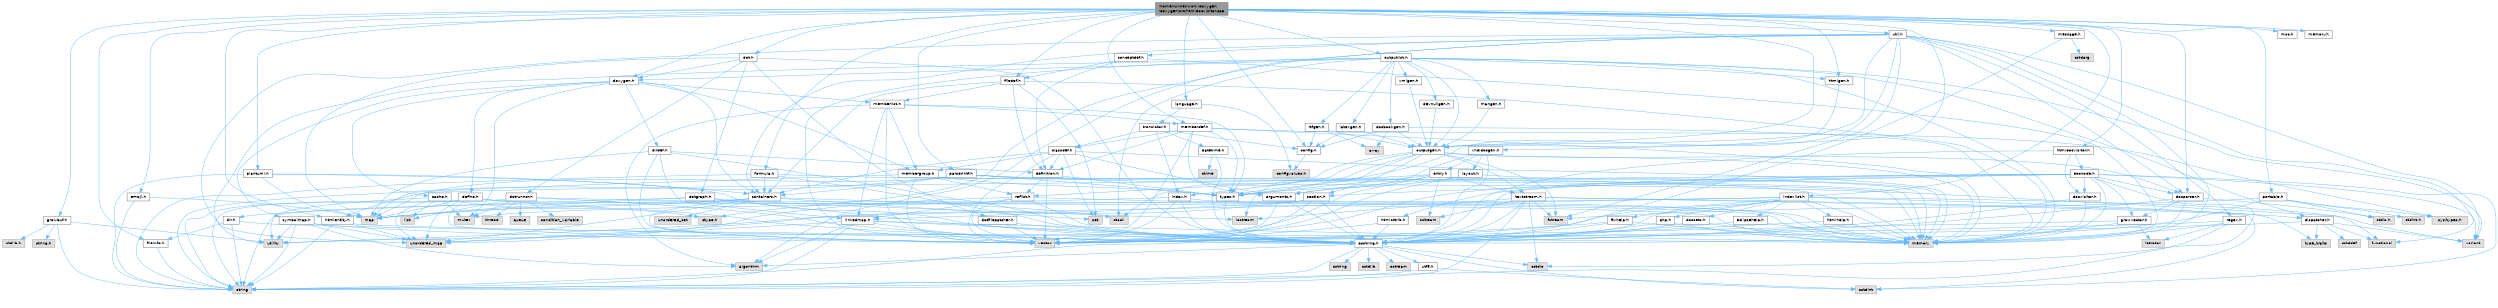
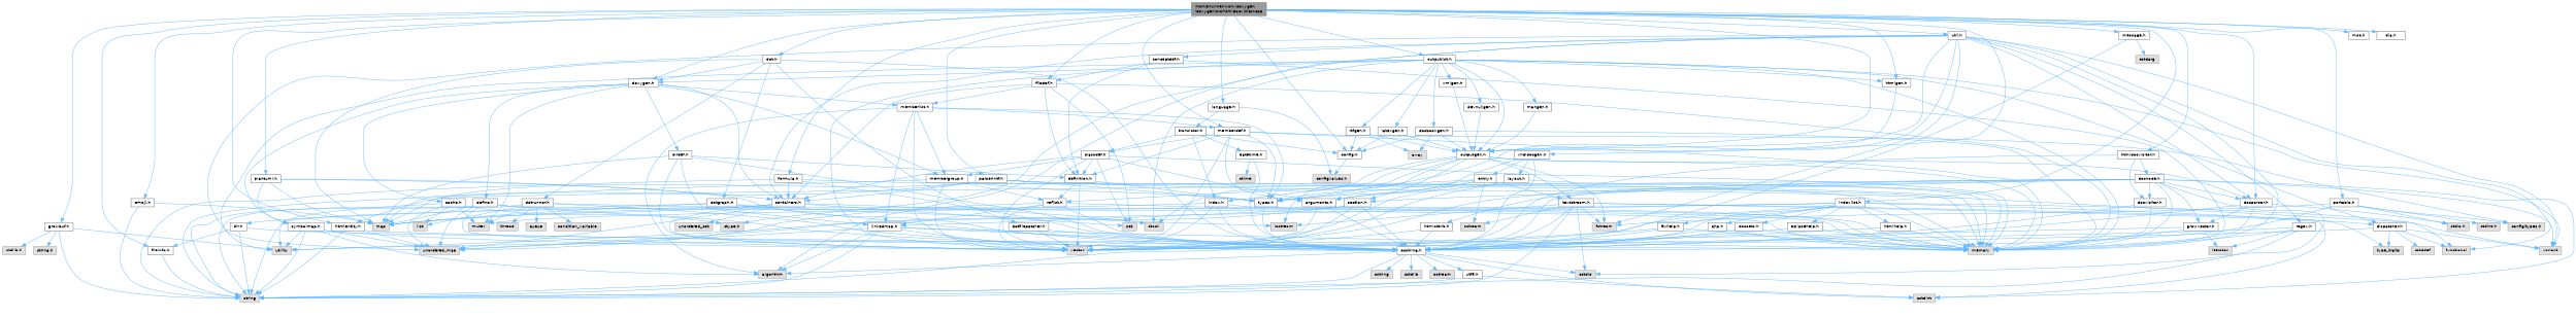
  digraph {
    node [color=grey40 fillcolor=white fontname=Helvetica fontsize=10 shape=box style=filled]
    edge [color=steelblue1 fontname=Helvetica fontsize=10 labelfontname=Helvetica labelfontsize=10 style=solid]
    n1 [color=gray40 fillcolor=grey60 fontcolor=black height=0.2 label="/home/runner/work/doxygen\l/doxygen/src/htmldocvisitor.cpp" width=0.4]
    n2 [height=0.2 label="htmldocvisitor.h" width=0.4]
    n3 [height=0.2 label="docparser.h" width=0.4]
    n4 [height=0.2 label="htmlentity.h" width=0.4]
    n5 [height=0.2 label="language.h" width=0.4]
    n6 [height=0.2 label="config.h" width=0.4]
    n7 [height=0.2 label="doxygen.h" width=0.4]
    n8 [height=0.2 label="memberdef.h" width=0.4]
    n9 [height=0.2 label="outputgen.h" width=0.4]
    n10 [height=0.2 label="outputlist.h" width=0.4]
    n11 [height=0.2 label="htmlgen.h" width=0.4]
    n12 [height=0.2 label="dot.h" width=0.4]
    n13 [height=0.2 label="fileinfo.h" width=0.4]
    n14 [height=0.2 label="message.h" width=0.4]
    n15 [height=0.2 label="parserintf.h" width=0.4]
    n16 [height=0.2 label="msc.h" width=0.4]
-   n17 [height=0.2 label="memory.h" width=0.4]
+   n17 [height=0.2 label="dia.h" width=0.4]
    n18 [height=0.2 label="util.h" width=0.4]
    n19 [height=0.2 label="filedef.h" width=0.4]
    n20 [height=0.2 label="vhdldocgen.h" width=0.4]
    n21 [height=0.2 label="emoji.h" width=0.4]
    n22 [height=0.2 label="plantuml.h" width=0.4]
    n23 [height=0.2 label="formula.h" width=0.4]
    n24 [height=0.2 label="indexlist.h" width=0.4]
    n25 [height=0.2 label="growbuf.h" width=0.4]
    n26 [height=0.2 label="portable.h" width=0.4]
    n27 [height=0.2 label="docvisitor.h" width=0.4]
    n28 [height=0.2 label="qcstring.h" width=0.4]
    n29 [height=0.2 label="docnode.h" width=0.4]
    n30 [color=grey60 fillcolor="#E0E0E0" height=0.2 label=memory width=0.4]
    n31 [height=0.2 label="growvector.h" width=0.4]
    n32 [color=grey60 fillcolor="#E0E0E0" height=0.2 label="stdio.h" width=0.4]
    n33 [color=grey60 fillcolor="#E0E0E0" height=0.2 label=string width=0.4]
    n34 [color=grey60 fillcolor="#E0E0E0" height=0.2 label=unordered_map width=0.4]
    n35 [height=0.2 label="translator.h" width=0.4]
    n36 [color=grey60 fillcolor="#E0E0E0" height=0.2 label="configvalues.h" width=0.4]
    n37 [height=0.2 label="containers.h" width=0.4]
    n38 [height=0.2 label="membergroup.h" width=0.4]
    n39 [color=grey60 fillcolor="#E0E0E0" height=0.2 label=mutex width=0.4]
    n40 [height=0.2 label="dirdef.h" width=0.4]
    n41 [height=0.2 label="memberlist.h" width=0.4]
    n42 [height=0.2 label="define.h" width=0.4]
    n43 [height=0.2 label="cache.h" width=0.4]
    n44 [height=0.2 label="symbolmap.h" width=0.4]
    n45 [color=grey60 fillcolor="#E0E0E0" height=0.2 label=vector width=0.4]
    n46 [height=0.2 label="classdef.h" width=0.4]
    n47 [height=0.2 label="definition.h" width=0.4]
    n48 [height=0.2 label="arguments.h" width=0.4]
    n49 [height=0.2 label="types.h" width=0.4]
-   n50 [color=grey60 fillcolor="#E0E0E0" height=0.2 label="sys/types.h" width=0.4]
+   n50 [color=grey60 fillcolor="#E0E0E0" height=0.2 label="config/types.h" width=0.4]
    n51 [height=0.2 label="section.h" width=0.4]
    n52 [height=0.2 label="index.h" width=0.4]
    n53 [color=grey60 fillcolor="#E0E0E0" height=0.2 label=stack width=0.4]
    n54 [color=grey60 fillcolor="#E0E0E0" height=0.2 label=iostream width=0.4]
    n55 [color=grey60 fillcolor="#E0E0E0" height=0.2 label=fstream width=0.4]
    n56 [height=0.2 label="textstream.h" width=0.4]
    n57 [color=grey60 fillcolor="#E0E0E0" height=0.2 label=variant width=0.4]
    n58 [color=grey60 fillcolor="#E0E0E0" height=0.2 label=utility width=0.4]
    n59 [height=0.2 label="dispatcher.h" width=0.4]
    n60 [height=0.2 label="latexgen.h" width=0.4]
    n61 [height=0.2 label="rtfgen.h" width=0.4]
    n62 [height=0.2 label="mangen.h" width=0.4]
    n63 [height=0.2 label="docbookgen.h" width=0.4]
    n64 [height=0.2 label="xmlgen.h" width=0.4]
    n65 [height=0.2 label="devnullgen.h" width=0.4]
    n66 [color=grey60 fillcolor="#E0E0E0" height=0.2 label=map width=0.4]
    n67 [height=0.2 label="dotgraph.h" width=0.4]
    n68 [height=0.2 label="dotfilepatcher.h" width=0.4]
    n69 [height=0.2 label="dotrunner.h" width=0.4]
    n70 [color=grey60 fillcolor="#E0E0E0" height=0.2 label=cstdarg width=0.4]
    n71 [color=grey60 fillcolor="#E0E0E0" height=0.2 label=functional width=0.4]
    n72 [color=grey60 fillcolor="#E0E0E0" height=0.2 label=algorithm width=0.4]
    n73 [color=grey60 fillcolor="#E0E0E0" height=0.2 label="ctype.h" width=0.4]
    n74 [height=0.2 label="regex.h" width=0.4]
    n75 [height=0.2 label="conceptdef.h" width=0.4]
    n76 [color=grey60 fillcolor="#E0E0E0" height=0.2 label=set width=0.4]
    n77 [height=0.2 label="layout.h" width=0.4]
    n78 [height=0.2 label="entry.h" width=0.4]
    n79 [height=0.2 label="docsets.h" width=0.4]
    n80 [height=0.2 label="eclipsehelp.h" width=0.4]
    n81 [height=0.2 label="ftvhelp.h" width=0.4]
    n82 [height=0.2 label="htmlhelp.h" width=0.4]
    n83 [height=0.2 label="qhp.h" width=0.4]
    n84 [color=grey60 fillcolor="#E0E0E0" height=0.2 label="stdlib.h" width=0.4]
    n85 [color=grey60 fillcolor="#E0E0E0" height=0.2 label="string.h" width=0.4]
    n86 [color=grey60 fillcolor="#E0E0E0" height=0.2 label="stdint.h" width=0.4]
    n87 [color=grey60 fillcolor="#E0E0E0" height=0.2 label=cstring width=0.4]
    n88 [color=grey60 fillcolor="#E0E0E0" height=0.2 label=cstdio width=0.4]
    n89 [color=grey60 fillcolor="#E0E0E0" height=0.2 label=cstdlib width=0.4]
    n90 [color=grey60 fillcolor="#E0E0E0" height=0.2 label=cstdint width=0.4]
    n91 [color=grey60 fillcolor="#E0E0E0" height=0.2 label=ostream width=0.4]
    n92 [height=0.2 label="utf8.h" width=0.4]
    n93 [height=0.2 label="htmlattrib.h" width=0.4]
    n94 [color=grey60 fillcolor="#E0E0E0" height=0.2 label=iterator width=0.4]
    n95 [height=0.2 label="linkedmap.h" width=0.4]
    n96 [height=0.2 label="datetime.h" width=0.4]
    n97 [color=grey60 fillcolor="#E0E0E0" height=0.2 label=ctime width=0.4]
    n98 [color=grey60 fillcolor="#E0E0E0" height=0.2 label=unordered_set width=0.4]
    n99 [height=0.2 label="reflist.h" width=0.4]
    n100 [color=grey60 fillcolor="#E0E0E0" height=0.2 label=list width=0.4]
    n101 [color=grey60 fillcolor="#E0E0E0" height=0.2 label=sstream width=0.4]
    n102 [color=grey60 fillcolor="#E0E0E0" height=0.2 label=type_traits width=0.4]
    n103 [color=grey60 fillcolor="#E0E0E0" height=0.2 label=cstddef width=0.4]
    n104 [color=grey60 fillcolor="#E0E0E0" height=0.2 label=array width=0.4]
    n105 [height=0.2 label="dir.h" width=0.4]
    n106 [color=grey60 fillcolor="#E0E0E0" height=0.2 label=thread width=0.4]
    n107 [color=grey60 fillcolor="#E0E0E0" height=0.2 label=queue width=0.4]
    n108 [color=grey60 fillcolor="#E0E0E0" height=0.2 label=condition_variable width=0.4]
    n1 -> n2
    n1 -> n3
    n1 -> n4
    n1 -> n5
    n1 -> n6
    n1 -> n7
    n1 -> n8
    n1 -> n9
    n1 -> n10
    n1 -> n11
    n1 -> n12
    n1 -> n13
    n1 -> n14
    n1 -> n15
    n1 -> n16
    n1 -> n17
    n1 -> n18
    n1 -> n19
    n1 -> n20
    n1 -> n21
    n1 -> n22
    n1 -> n23
    n1 -> n24
    n1 -> n25
    n1 -> n26
    n2 -> n27
    n2 -> n28
    n2 -> n29
    n3 -> n28
    n3 -> n30
    n3 -> n31
    n3 -> n32
    n4 -> n28
    n4 -> n33
    n4 -> n34
    n5 -> n35
    n5 -> n36
    n6 -> n36
    n7 -> n37
    n7 -> n38
    n7 -> n39
    n7 -> n40
    n7 -> n41
    n7 -> n42
    n7 -> n43
    n7 -> n44
    n8 -> n30
    n8 -> n45
    n8 -> n46
    n8 -> n47
    n8 -> n48
    n8 -> n49
    n8 -> n50
    n9 -> n3
    n9 -> n30
    n9 -> n49
    n9 -> n51
    n9 -> n52
    n9 -> n53
    n9 -> n54
    n9 -> n55
    n9 -> n56
    n10 -> n7
    n10 -> n9
    n10 -> n11
    n10 -> n30
    n10 -> n45
    n10 -> n53
    n10 -> n57
    n10 -> n58
    n10 -> n59
    n10 -> n60
    n10 -> n61
    n10 -> n62
    n10 -> n63
    n10 -> n64
    n10 -> n65
    n11 -> n9
    n12 -> n7
    n12 -> n28
    n12 -> n66
    n12 -> n67
    n12 -> n68
    n12 -> n69
    n13 -> n33
    n14 -> n28
    n14 -> n70
    n15 -> n30
    n15 -> n33
    n15 -> n37
    n15 -> n49
    n15 -> n66
    n15 -> n71
    n18 -> n3
    n18 -> n9
    n18 -> n30
    n18 -> n34
    n18 -> n37
    n18 -> n49
    n18 -> n55
    n18 -> n57
    n18 -> n71
    n18 -> n72
    n18 -> n73
    n18 -> n74
    n18 -> n75
    n19 -> n30
    n19 -> n37
    n19 -> n41
    n19 -> n47
    n19 -> n76
    n20 -> n28
    n20 -> n48
    n20 -> n77
    n20 -> n78
    n21 -> n33
    n21 -> n66
    n22 -> n28
-   n22 -> n33
+   n22 -> n44
    n22 -> n37
    n22 -> n66
    n23 -> n28
    n23 -> n30
    n23 -> n33
    n23 -> n37
    n24 -> n28
    n24 -> n30
    n24 -> n39
    n24 -> n45
    n24 -> n57
    n24 -> n58
    n24 -> n59
    n24 -> n79
    n24 -> n80
    n24 -> n81
    n24 -> n82
    n24 -> n83
    n25 -> n33
    n25 -> n58
    n25 -> n84
    n25 -> n85
    n26 -> n28
    n26 -> n32
    n26 -> n50
    n26 -> n55
    n26 -> n86
    n27 -> n28
    n27 -> n30
    n28 -> n33
    n28 -> n72
    n28 -> n87
    n28 -> n88
    n28 -> n89
    n28 -> n90
    n28 -> n91
    n28 -> n92
    n29 -> n3
    n29 -> n4
    n29 -> n27
    n29 -> n28
    n29 -> n30
    n29 -> n31
    n29 -> n45
    n29 -> n51
    n29 -> n57
    n29 -> n88
    n29 -> n90
    n29 -> n93
    n31 -> n30
    n31 -> n45
    n31 -> n94
    n35 -> n6
    n35 -> n46
    n35 -> n52
    n35 -> n96
    n37 -> n33
    n37 -> n34
    n37 -> n45
    n37 -> n53
    n37 -> n66
    n37 -> n76
    n37 -> n98
    n38 -> n30
    n38 -> n45
    n38 -> n49
    n38 -> n66
    n38 -> n99
    n40 -> n28
    n40 -> n45
    n40 -> n47
    n40 -> n66
    n40 -> n95
    n41 -> n8
    n41 -> n38
    n41 -> n45
    n41 -> n49
    n41 -> n72
    n41 -> n95
    n42 -> n28
    n42 -> n30
    n42 -> n33
    n42 -> n34
    n42 -> n45
    n42 -> n66
    n43 -> n34
    n43 -> n39
    n43 -> n58
    n43 -> n73
    n43 -> n100
    n44 -> n33
    n44 -> n34
    n44 -> n45
    n44 -> n58
    n44 -> n72
    n46 -> n30
    n46 -> n37
    n46 -> n38
    n46 -> n45
    n46 -> n47
    n46 -> n48
    n46 -> n76
    n47 -> n45
    n47 -> n49
    n47 -> n99
    n48 -> n28
    n48 -> n45
    n49 -> n28
    n51 -> n28
    n51 -> n33
    n51 -> n34
    n51 -> n95
    n52 -> n28
    n52 -> n30
    n52 -> n45
    n52 -> n66
    n56 -> n28
    n56 -> n33
    n56 -> n54
    n56 -> n55
    n56 -> n88
    n56 -> n90
    n56 -> n101
    n56 -> n102
    n59 -> n57
    n59 -> n58
    n59 -> n71
    n59 -> n102
    n59 -> n103
    n60 -> n6
    n60 -> n9
    n61 -> n6
    n61 -> n9
    n61 -> n104
    n62 -> n9
    n63 -> n6
    n63 -> n9
    n63 -> n30
    n63 -> n104
    n64 -> n9
    n65 -> n9
    n67 -> n28
    n67 -> n54
    n67 -> n66
    n67 -> n105
    n68 -> n28
    n68 -> n45
    n69 -> n28
    n69 -> n30
    n69 -> n33
    n69 -> n39
    n69 -> n100
    n69 -> n106
    n69 -> n107
    n69 -> n108
    n74 -> n30
    n74 -> n33
    n74 -> n45
    n74 -> n94
    n75 -> n19
    n75 -> n30
    n75 -> n47
    n77 -> n30
    n77 -> n45
    n77 -> n49
    n78 -> n30
    n78 -> n45
    n78 -> n48
    n78 -> n49
    n78 -> n56
    n78 -> n99
    n78 -> n101
    n79 -> n28
    n79 -> n30
    n80 -> n28
    n80 -> n30
    n81 -> n28
    n81 -> n30
    n81 -> n45
    n82 -> n28
    n82 -> n30
    n83 -> n28
    n83 -> n30
    n92 -> n33
    n92 -> n90
    n93 -> n28
    n93 -> n45
    n95 -> n28
    n95 -> n30
    n95 -> n33
    n95 -> n34
    n95 -> n45
    n95 -> n72
    n96 -> n28
    n96 -> n97
    n99 -> n28
    n99 -> n30
    n99 -> n34
    n99 -> n45
    n99 -> n95
    n105 -> n13
    n105 -> n30
    n105 -> n33
  }
